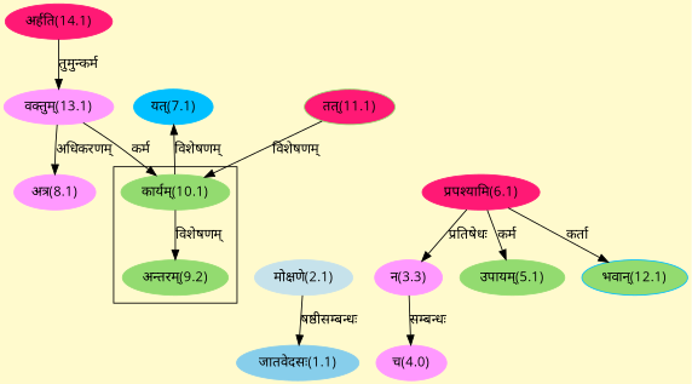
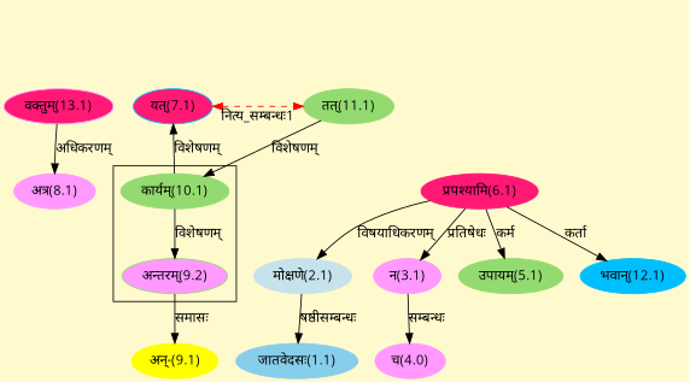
  digraph {
    bgcolor=lemonchiffon1
    compound=true
    fontname="Open Sans"
    rankdir=BT
    node [color="#93DB70" fontname="Open Sans" style=filled]
    edge [dir=back fontname="Open Sans"]
-   n1 [color="#00BFFF" label="यत्(7.1)"]
-   n2 [label="तत्(11.1)" fillcolor="#FF1975"]
+   n1 [color="#00BFFF" label="यत्(7.1)" fillcolor="#FF1975"]
+   n2 [label="तत्(11.1)"]
    n3 [label="कार्यम्(10.1)"]
-   n4 [label="अन्तरम्(9.2)"]
-   n5 [color="#FF99FF" label="वक्तुम्(13.1)"]
-   n6 [color="#FF1975" label="अर्हति(14.1)"]
+   n4 [label="अन्तरम्(9.2)" fillcolor="#FF99FF"]
+   n5 [color="#FF99FF" label="वक्तुम्(13.1)" fillcolor="#FF1975"]
    n7 [color="#87CEEB" label="जातवेदसः(1.1)"]
    n8 [color="#C6E2EB" label="मोक्षणे(2.1)"]
    n9 [color="#FF1975" label="प्रपश्यामि(6.1)"]
-   n10 [color="#FF99FF" label="न(3.3)"]
+   n10 [color="#FF99FF" label="न(3.1)"]
    n11 [color="#FF99FF" label="च(4.0)"]
    n12 [label="उपायम्(5.1)"]
    n13 [color="#FF99FF" label="अत्र(8.1)"]
-   n15 [color="#00BFFF" label="भवान्(12.1)" fillcolor="#93DB70"]
+   n14 [color="#FFFF00" label="अन्-(9.1)"]
+   n15 [color="#00BFFF" label="भवान्(12.1)"]
    subgraph sub_1 {
      rank=same
      n1
      n2
    }
    subgraph cluster_2 {
      n3
      n4
    }
+   n1 -> n2 [color=red dir=both label="नित्य_सम्बन्धः1" style=dashed]
    n1 -> n3 [label="विशेषणम्"]
    n3 -> n2 [label="विशेषणम्"]
-   n3 -> n5 [label="कर्म"]
    n4 -> n3 [label="विशेषणम्"]
-   n5 -> n6 [label="तुमुन्कर्म"]
    n7 -> n8 [label="षष्ठीसम्बन्धः"]
+   n8 -> n9 [label="विषयाधिकरणम्"]
    n10 -> n9 [label="प्रतिषेधः"]
    n11 -> n10 [label="सम्बन्धः"]
    n12 -> n9 [label="कर्म"]
    n13 -> n5 [label="अधिकरणम्"]
+   n14 -> n4 [label="समासः"]
    n15 -> n9 [label="कर्ता"]
  }
